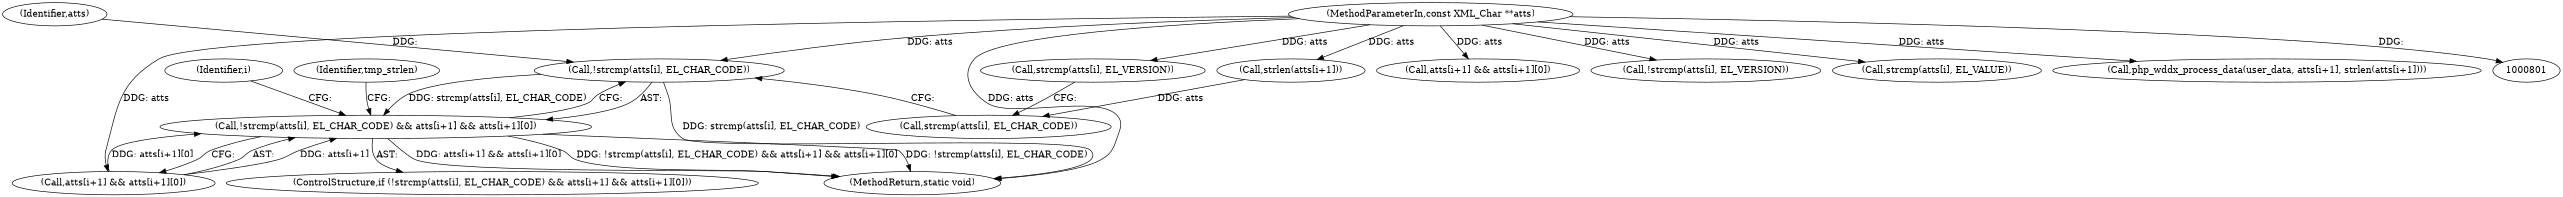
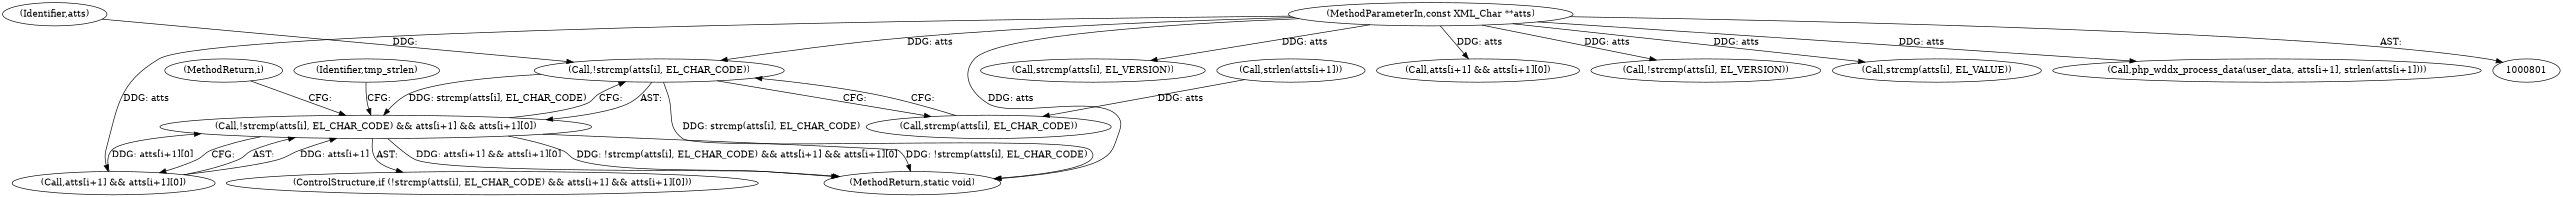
  digraph {
    n1 [label="(Call,!strcmp(atts[i], EL_CHAR_CODE))"]
    n2 [label="(Call,!strcmp(atts[i], EL_CHAR_CODE) && atts[i+1] && atts[i+1][0])"]
    n3 [label="(Call,strcmp(atts[i], EL_CHAR_CODE))"]
    n4 [label="(MethodReturn,static void)"]
    n5 [label="(Call,atts[i+1] && atts[i+1][0])"]
    n6 [label="(ControlStructure,if (!strcmp(atts[i], EL_CHAR_CODE) && atts[i+1] && atts[i+1][0]))"]
    n7 [label="(MethodParameterIn,const XML_Char **atts)"]
    n8 [label="(Call,strcmp(atts[i], EL_VERSION))"]
    n9 [label="(Call,atts[i+1] && atts[i+1][0])"]
    n10 [label="(Call,strlen(atts[i+1]))"]
    n11 [label="(Call,!strcmp(atts[i], EL_VERSION))"]
    n12 [label="(Call,strcmp(atts[i], EL_VALUE))"]
    n13 [label="(Call,php_wddx_process_data(user_data, atts[i+1], strlen(atts[i+1])))"]
    n14 [label=1000801]
    n15 [label="(Identifier,atts)"]
    n16 [label="(Identifier,tmp_strlen)"]
-   n17 [label="(Identifier,i)"]
+   n17 [label="(MethodReturn,i)"]
    n1 -> n2 [label="AST: "]
    n1 -> n2 [label="DDG: strcmp(atts[i], EL_CHAR_CODE)"]
-   n8 -> n3 [label="CFG: "]
+   n1 -> n3 [label="CFG: "]
    n1 -> n4 [label="DDG: strcmp(atts[i], EL_CHAR_CODE)"]
    n2 -> n1 [label="CFG: "]
    n2 -> n4 [label="DDG: atts[i+1] && atts[i+1][0]"]
    n2 -> n4 [label="DDG: !strcmp(atts[i], EL_CHAR_CODE) && atts[i+1] && atts[i+1][0]"]
    n2 -> n4 [label="DDG: !strcmp(atts[i], EL_CHAR_CODE)"]
    n2 -> n5 [label="CFG: "]
    n2 -> n6 [label="AST: "]
    n3 -> n1 [label="CFG: "]
    n5 -> n2 [label="AST: "]
    n5 -> n2 [label="DDG: atts[i+1]"]
    n5 -> n2 [label="DDG: atts[i+1][0]"]
    n7 -> n1 [label="DDG: atts"]
    n7 -> n4 [label="DDG: atts"]
    n7 -> n5 [label="DDG: atts"]
    n7 -> n8 [label="DDG: atts"]
    n7 -> n9 [label="DDG: atts"]
-   n7 -> n10 [label="DDG: atts"]
    n7 -> n11 [label="DDG: atts"]
    n7 -> n12 [label="DDG: atts"]
    n7 -> n13 [label="DDG: atts"]
-   n7 -> n14 [label="DDG: "]
+   n7 -> n14 [label="AST: "]
    n10 -> n3 [label="DDG: atts"]
    n15 -> n1 [label="DDG: "]
    n16 -> n2 [label="CFG: "]
    n17 -> n2 [label="CFG: "]
  }
